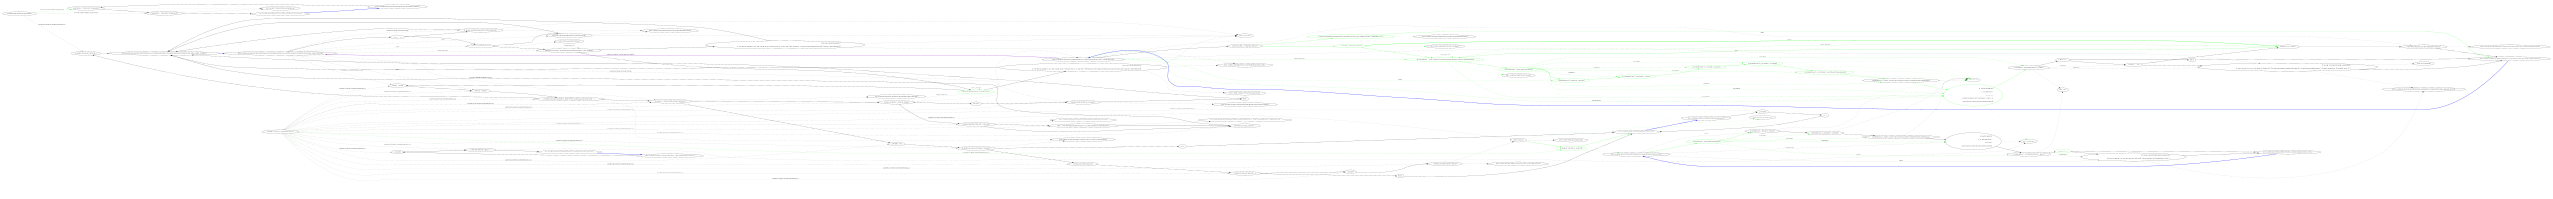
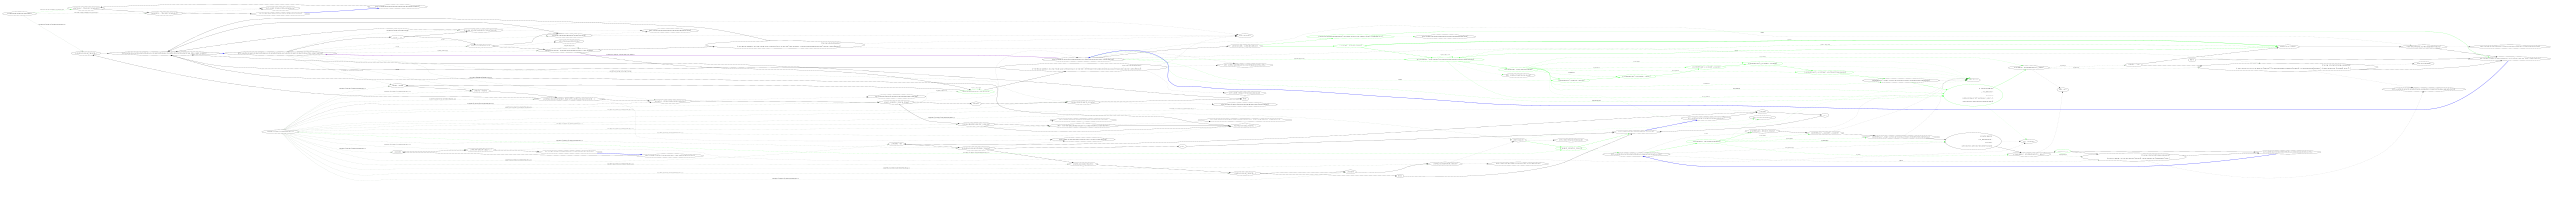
  digraph {
    fontname="Comic Neue"
    rankdir=LR
    node [fontname="Comic Neue" cluster="Hangfire.SqlServer.SqlServerDistributedLock.SqlServerDistributedLock(Hangfire.SqlServer.SqlServerStorage, string, System.TimeSpan)" span="0-0"]
    edge [fontname="Comic Neue" style=solid]
    n1 [label="Hangfire.Server.ServerWatchdogOptions" cluster="" span=""]
    n2 [cluster="Hangfire.Server.ServerWatchdogOptions.ServerWatchdogOptions()" label="ServerTimeout = TimeSpan.FromMinutes(5)" span="24-24"]
    n3 [cluster="Hangfire.Server.ServerWatchdogOptions.ServerWatchdogOptions()" label="CheckInterval = TimeSpan.FromMinutes(5)" span="25-25"]
    n4 [label="AcquiredLocks.Value[_resource]++" span="96-96"]
    n5 [cluster="System.TimeSpan.FromMinutes(double)" label="Entry System.TimeSpan.FromMinutes(double)"]
    n6 [cluster="Hangfire.Server.ServerWatchdogOptions.ServerWatchdogOptions()" label="Exit Hangfire.Server.ServerWatchdogOptions.ServerWatchdogOptions()" span="22-22"]
    n7 [cluster="Hangfire.Server.ServerWatchdogOptions.ServerWatchdogOptions()" label="Entry Hangfire.Server.ServerWatchdogOptions.ServerWatchdogOptions()" span="22-22"]
    n8 [cluster="Hangfire.SqlServer.SqlServerDistributedLock.Dispose()" color=green community=0 label="13: Release(_connection, _resource)" span="123-123"]
    n9 [cluster="Hangfire.SqlServer.SqlServerDistributedLock.Dispose()" label="Exit Hangfire.SqlServer.SqlServerDistributedLock.Dispose()" span="100-100"]
    n10 [cluster="Hangfire.SqlServer.SqlServerDistributedLock.Release(IDbConnection, string)" label="Entry Hangfire.SqlServer.SqlServerDistributedLock.Release(IDbConnection, string)" span="212-212"]
    n11 [cluster="Hangfire.SqlServer.SqlServerDistributedLock.Dispose()" label="Entry Hangfire.SqlServer.SqlServerDistributedLock.Dispose()" span="100-100"]
    n12 [cluster="Hangfire.SqlServer.SqlServerDistributedLock.Release(IDbConnection, string)" color=green community=0 label="6: var parameters = new DynamicParameters()" span="214-214"]
    n13 [cluster="Hangfire.SqlServer.SqlServerDistributedLock.Release(IDbConnection, string)" label="parameters.Add(''@Resource'', resource)" span="215-215"]
    n14 [cluster="Hangfire.SqlServer.SqlServerDistributedLock.Release(IDbConnection, string)" label="connection.Execute(\r\n                @''sp_releaseapplock'',\r\n                parameters,\r\n                commandType: CommandType.StoredProcedure)" span="219-222"]
    n15 [cluster="Hangfire.SqlServer.SqlServerDistributedLock.Release(IDbConnection, string)" label="throw new SqlServerDistributedLockException(\r\n                    $''Could not release a lock on the resource '{resource}': Server returned the '{releaseResult}' error.'');" span="228-229"]
    n16 [label="Hangfire.SqlServer.SqlServerDistributedLock" cluster="" span=""]
    n17 [cluster="Hangfire.SqlServer.SqlServerDistributedLock.Dispose()" label="_timer?.Dispose()" span="121-121"]
    n18 [label="_storage = storage" span="70-70"]
    n19 [label="_resource = resource" span="71-71"]
    n20 [label="!AcquiredLocks.Value.ContainsKey(_resource) || AcquiredLocks.Value[_resource] == 0" span="73-73"]
    n21 [label="_connection = storage.CreateAndOpenConnection()" span="75-75"]
    n22 [label="Acquire(_connection, _resource, timeout)" span="79-79"]
    n23 [label="storage.StoredProcedure(_connection)" span="83-83"]
    n24 [label="!_storage.IsExistingConnection(_connection)" span="87-87"]
    n25 [label="_timer = new Timer(ExecuteKeepAliveQuery, null, KeepAliveInterval, KeepAliveInterval)" span="89-89"]
    n26 [label="AcquiredLocks.Value[_resource] = 1" span="92-92"]
    n27 [cluster="Hangfire.SqlServer.SqlServerDistributedLock.Dispose()" label=_completed span="102-102"]
    n28 [cluster="Hangfire.SqlServer.SqlServerDistributedLock.Dispose()" label="_completed = true" span="104-104"]
    n29 [cluster="Hangfire.SqlServer.SqlServerDistributedLock.Dispose()" label="!AcquiredLocks.Value.ContainsKey(_resource)" span="106-106"]
    n30 [cluster="Hangfire.SqlServer.SqlServerDistributedLock.Dispose()" label="AcquiredLocks.Value[_resource]--" span="108-108"]
    n31 [cluster="Hangfire.SqlServer.SqlServerDistributedLock.Dispose()" label="AcquiredLocks.Value[_resource] != 0" span="110-110"]
    n32 [cluster="Hangfire.SqlServer.SqlServerDistributedLock.Dispose()" label=_lockObject span="112-112"]
    n33 [cluster="Hangfire.SqlServer.SqlServerDistributedLock.Dispose()" label="AcquiredLocks.Value.Remove(_resource)" span="119-119"]
    n34 [cluster="Hangfire.SqlServer.SqlServerDistributedLock.ExecuteKeepAliveQuery(object)" label=_lockObject span="135-135"]
    n35 [cluster="Hangfire.SqlServer.SqlServerDistributedLock.ExecuteKeepAliveQuery(object)" label="_connection?.Execute(''SELECT 1;'')" span="139-139"]
    n36 [cluster="System.Threading.Timer.Dispose()" label="Entry System.Threading.Timer.Dispose()"]
    n37 [cluster="Unk.Add" label="Entry Unk.Add" span=""]
    n38 [cluster="System.Collections.Generic.Dictionary<TKey, TValue>.ContainsKey(TKey)" label="Entry System.Collections.Generic.Dictionary<TKey, TValue>.ContainsKey(TKey)"]
    n39 [cluster="Hangfire.SqlServer.SqlServerStorage.CreateAndOpenConnection()" label="Entry Hangfire.SqlServer.SqlServerStorage.CreateAndOpenConnection()" span="232-232"]
    n40 [cluster="Hangfire.SqlServer.SqlServerDistributedLock.Acquire(IDbConnection, string, System.TimeSpan)" label="Entry Hangfire.SqlServer.SqlServerDistributedLock.Acquire(IDbConnection, string, System.TimeSpan)" span="153-153"]
    n41 [label=Exception span="81-81"]
    n42 [label="throw;" span="84-84"]
    n43 [cluster="Hangfire.SqlServer.SqlServerStorage.ReleaseConnection(IDbConnection)" label="Entry Hangfire.SqlServer.SqlServerStorage.ReleaseConnection(IDbConnection)" span="249-249"]
    n44 [cluster="Hangfire.SqlServer.SqlServerStorage.IsExistingConnection(IDbConnection)" label="Entry Hangfire.SqlServer.SqlServerStorage.IsExistingConnection(IDbConnection)" span="244-244"]
    n45 [cluster="System.Threading.Timer.Timer(System.Threading.TimerCallback, object, System.TimeSpan, System.TimeSpan)" label="Entry System.Threading.Timer.Timer(System.Threading.TimerCallback, object, System.TimeSpan, System.TimeSpan)"]
    n46 [label="Exit Hangfire.SqlServer.SqlServerDistributedLock.SqlServerDistributedLock(Hangfire.SqlServer.SqlServerStorage, string, System.TimeSpan)" span="61-61"]
    n47 [cluster="Hangfire.SqlServer.SqlServerDistributedLock.Dispose()" label="return;" span="102-102"]
    n48 [cluster="Hangfire.SqlServer.SqlServerDistributedLock.Dispose()" label="return;" span="106-106"]
    n49 [cluster="Hangfire.SqlServer.SqlServerDistributedLock.Dispose()" label="return;" span="110-110"]
    n50 [cluster="System.Collections.Generic.Dictionary<TKey, TValue>.Remove(TKey)" label="Entry System.Collections.Generic.Dictionary<TKey, TValue>.Remove(TKey)"]
    n51 [cluster="Unk.Execute" label="Entry Unk.Execute" span=""]
    n52 [cluster="Hangfire.SqlServer.SqlServerDistributedLock.ExecuteKeepAliveQuery(object)" label="Exit Hangfire.SqlServer.SqlServerDistributedLock.ExecuteKeepAliveQuery(object)" span="133-133"]
    n53 [cluster="DynamicParameters.cstr" label="Entry DynamicParameters.cstr" span=""]
    n54 [cluster="Hangfire.SqlServer.SqlServerDistributedLock.Release(IDbConnection, string)" label="parameters.Add(''@LockOwner'', LockOwner)" span="216-216"]
    n55 [cluster="Hangfire.SqlServer.SqlServerDistributedLock.Release(IDbConnection, string)" label="parameters.Add(''@Result'', dbType: DbType.Int32, direction: ParameterDirection.ReturnValue)" span="217-217"]
    n56 [cluster="Hangfire.SqlServer.SqlServerDistributedLock.Release(IDbConnection, string)" label="var releaseResult = parameters.Get<int>(''@Result'')" span="224-224"]
    n57 [cluster="Hangfire.SqlServer.SqlServerDistributedLock.Release(IDbConnection, string)" label="Exit Hangfire.SqlServer.SqlServerDistributedLock.Release(IDbConnection, string)" span="212-212"]
    n58 [cluster="Hangfire.SqlServer.SqlServerDistributedLockException.SqlServerDistributedLockException(string)" label="Entry Hangfire.SqlServer.SqlServerDistributedLockException.SqlServerDistributedLockException(string)" span="22-22"]
    n59 [cluster="Hangfire.SqlServer.SqlServerDistributedLock.Acquire(IDbConnection, string, System.TimeSpan)" color=green community=0 label="1: var lockTimeout = (long) Math.Min(LockTimeout.TotalMilliseconds, timeout.TotalMilliseconds)" span="176-176"]
    n60 [cluster="Hangfire.SqlServer.SqlServerDistributedLock.Acquire(IDbConnection, string, System.TimeSpan)" label="started.Elapsed < timeout" span="207-207"]
    n61 [cluster="Hangfire.SqlServer.SqlServerDistributedLock.Acquire(IDbConnection, string, System.TimeSpan)" color=green community=0 label="5: var parameters = new DynamicParameters()" span="180-180"]
    n62 [cluster="System.Math.Min(double, double)" label="Entry System.Math.Min(double, double)"]
    n63 [cluster="Hangfire.SqlServer.SqlServerDistributedLock.Acquire(IDbConnection, string, System.TimeSpan)" color=green community=0 label="12: connection.Execute(\r\n                    @''sp_getapplock'',\r\n                    parameters,\r\n                    commandTimeout: (int) (lockTimeout / 1000) + 5,\r\n                    commandType: CommandType.StoredProcedure)" span="188-192"]
    n64 [cluster="Hangfire.SqlServer.SqlServerDistributedLock.Acquire(IDbConnection, string, System.TimeSpan)" label="throw new DistributedLockTimeoutException(resource);" span="209-209"]
    n65 [cluster="Hangfire.SqlServer.SqlServerDistributedLock.Acquire(IDbConnection, string, System.TimeSpan)" color=green community=0 label="0: parameters.Add(''@Resource'', resource)" span="181-181"]
    n66 [cluster="Hangfire.SqlServer.SqlServerDistributedLock.Acquire(IDbConnection, string, System.TimeSpan)" color=green community=0 label="12: parameters.Add(''@DbPrincipal'', ''public'')" span="182-182"]
    n67 [cluster="Hangfire.SqlServer.SqlServerDistributedLock.Acquire(IDbConnection, string, System.TimeSpan)" label="parameters.Add(''@Result'', dbType: DbType.Int32, direction: ParameterDirection.ReturnValue)" span="186-186"]
    n68 [cluster="Hangfire.SqlServer.SqlServerDistributedLock.Acquire(IDbConnection, string, System.TimeSpan)" label="var lockResult = parameters.Get<int>(''@Result'')" span="194-194"]
    n69 [cluster="Hangfire.SqlServer.SqlServerDistributedLock.Acquire(IDbConnection, string, System.TimeSpan)" color=green community=0 label="12: parameters.Add(''@LockMode'', LockMode)" span="183-183"]
    n70 [cluster="Hangfire.SqlServer.SqlServerDistributedLock.Acquire(IDbConnection, string, System.TimeSpan)" color=green community=0 label="15: parameters.Add(''@LockOwner'', LockOwner)" span="184-184"]
    n71 [cluster="Hangfire.SqlServer.SqlServerDistributedLock.Acquire(IDbConnection, string, System.TimeSpan)" color=green community=0 label="12: parameters.Add(''@LockTimeout'', LockTimeout.TotalMilliseconds)" span="185-185"]
    n72 [cluster="Hangfire.SqlServer.SqlServerDistributedLock.Acquire(IDbConnection, string, System.TimeSpan)" label="connection.State != ConnectionState.Open" span="155-155"]
    n73 [cluster="Hangfire.SqlServer.SqlServerDistributedLock.Acquire(IDbConnection, string, System.TimeSpan)" label="throw new SqlServerDistributedLockException(\r\n                        $''Could not place a lock on the resource '{resource}': {(LockErrorMessages.ContainsKey(lockResult) ? LockErrorMessages[lockResult] : $''Server returned the '{lockResult}' error.'')}.'');" span="204-205"]
    n74 [label="Entry Hangfire.SqlServer.SqlServerDistributedLock.SqlServerDistributedLock(Hangfire.SqlServer.SqlServerStorage, string, System.TimeSpan)" span="61-61"]
    n75 [cluster="Hangfire.SqlServer.SqlServerDistributedLock.Acquire(IDbConnection, string, System.TimeSpan)" color=green community=0 label="11: var started = Stopwatch.StartNew()" span="165-165"]
    n76 [cluster="Hangfire.SqlServer.SqlServerDistributedLock.Acquire(IDbConnection, string, System.TimeSpan)" color=green community=0 label="12: throw new InvalidOperationException(''Connection must be open before acquiring a distributed lock.'');" span="162-162"]
    n77 [cluster="Hangfire.SqlServer.SqlServerDistributedLock.Acquire(IDbConnection, string, System.TimeSpan)" label="Exit Hangfire.SqlServer.SqlServerDistributedLock.Acquire(IDbConnection, string, System.TimeSpan)" span="153-153"]
    n78 [cluster="Unk.ContainsKey" label="Entry Unk.ContainsKey" span=""]
    n79 [cluster="Hangfire.Storage.DistributedLockTimeoutException.DistributedLockTimeoutException(string)" label="Entry Hangfire.Storage.DistributedLockTimeoutException.DistributedLockTimeoutException(string)" span="6-6"]
    n80 [label="storage == null" span="63-63"]
    n81 [label="throw new ArgumentNullException(nameof(storage));" span="63-63"]
    n82 [label="String.IsNullOrEmpty(resource)" span="64-64"]
    n83 [label="throw new ArgumentNullException(nameof(resource));" span="64-64"]
    n84 [label="timeout.TotalSeconds + CommandTimeoutAdditionSeconds > Int32.MaxValue" span="65-65"]
-   n85 [cluster="System.Diagnostics.Stopwatch.StartNew()" label="Entry System.Diagnostics.Stopwatch.StartNew()"]
    n86 [cluster="Hangfire.SqlServer.SqlServerDistributedLock.Acquire(IDbConnection, string, System.TimeSpan)" label="lockResult == -999" span="202-202"]
-   n87 [cluster="Hangfire.SqlServer.SqlServerDistributedLock.Acquire(IDbConnection, string, System.TimeSpan)" label="lockResult >= 0" span="196-196"]
    n88 [cluster="Unk.>" label="Entry Unk.>" span=""]
    n89 [cluster="Hangfire.SqlServer.SqlServerDistributedLock.Acquire(IDbConnection, string, System.TimeSpan)" label="return;" span="199-199"]
    n90 [cluster="System.InvalidOperationException.InvalidOperationException(string)" label="Entry System.InvalidOperationException.InvalidOperationException(string)"]
    n91 [cluster="Hangfire.SqlServer.SqlServerDistributedLock.Release(IDbConnection, string)" color=green label="releaseResult < 0" span="226-226"]
    n92 [cluster="Hangfire.SqlServer.SqlServerDistributedLock.ExecuteKeepAliveQuery(object)" label="Entry Hangfire.SqlServer.SqlServerDistributedLock.ExecuteKeepAliveQuery(object)" span="133-133"]
    n93 [cluster="System.ArgumentNullException.ArgumentNullException(string)" label="Entry System.ArgumentNullException.ArgumentNullException(string)"]
    n94 [cluster="Unk.nameof" label="Entry Unk.nameof" span=""]
    n95 [cluster="string.IsNullOrEmpty(string)" label="Entry string.IsNullOrEmpty(string)"]
    n96 [color=green label="timeout.TotalMilliseconds > Int32.MaxValue" span="67-67"]
    n97 [label="throw new ArgumentException(\r\n                $''The timeout specified is too large. Please supply a timeout equal to or less than {Int32.MaxValue - CommandTimeoutAdditionSeconds} seconds'', nameof(timeout));" span="65-66"]
    n98 [label="throw new ArgumentException(\r\n                $''The timeout specified is too large. Please supply a timeout equal to or less than {(int)TimeSpan.FromMilliseconds(Int32.MaxValue).TotalSeconds} seconds'', nameof(timeout));" span="67-68"]
    n99 [cluster="System.ArgumentException.ArgumentException(string, string)" label="Entry System.ArgumentException.ArgumentException(string, string)"]
    n100 [cluster="System.TimeSpan.FromMilliseconds(double)" label="Entry System.TimeSpan.FromMilliseconds(double)"]
    n1 -> n2 [color=green label="Hangfire.Server.ServerWatchdogOptions" style=dashed]
    n1 -> n3 [color=darkseagreen4 label="Hangfire.Server.ServerWatchdogOptions" style=dashed]
    n1 -> n4 [color=darkseagreen4 label="Hangfire.SqlServer.SqlServerDistributedLock" style=dashed]
    n2 -> n3
    n2 -> n5 [style=dotted]
    n3 -> n5 [style=dotted]
    n3 -> n6
    n4 -> n46
    n6 -> n7 [color=blue style=bold]
    n7 -> n2
    n8 -> n9 [color=green]
    n8 -> n10 [color=green style=dotted]
    n9 -> n11 [color=blue style=bold]
    n10 -> n12 [color=green]
    n10 -> n13 [color=darkseagreen4 label=string style=dashed]
    n10 -> n14 [color=darkseagreen4 label=IDbConnection style=dashed]
    n10 -> n15 [color=darkseagreen4 label=string style=dashed]
    n11 -> n27
    n12 -> n13 [color=green]
    n12 -> n14 [color=green label=parameters style=dashed]
    n12 -> n53 [color=green style=dotted]
    n12 -> n54 [color=green label=parameters style=dashed]
    n12 -> n55 [color=green label=parameters style=dashed]
    n12 -> n56 [color=green label=variable style=dashed]
    n13 -> n37 [style=dotted]
    n13 -> n54
    n14 -> n51 [style=dotted]
    n14 -> n56
    n15 -> n57
    n15 -> n58 [style=dotted]
    n16 -> n8 [color=green label="Hangfire.SqlServer.SqlServerDistributedLock" style=dashed]
    n16 -> n17 [color=darkseagreen4 label="Hangfire.SqlServer.SqlServerDistributedLock" style=dashed]
    n16 -> n18 [color=darkseagreen4 label="Hangfire.SqlServer.SqlServerDistributedLock" style=dashed]
    n16 -> n19 [color=darkseagreen4 label="Hangfire.SqlServer.SqlServerDistributedLock" style=dashed]
    n16 -> n20 [color=darkseagreen4 label="Hangfire.SqlServer.SqlServerDistributedLock" style=dashed]
    n16 -> n21 [color=black label="Hangfire.SqlServer.SqlServerDistributedLock" style=dashed]
    n16 -> n22 [color=darkseagreen4 label="Hangfire.SqlServer.SqlServerDistributedLock" style=dashed]
    n16 -> n23 [color=darkseagreen4 label="Hangfire.SqlServer.SqlServerDistributedLock" style=dashed]
    n16 -> n24 [color=darkseagreen4 label="Hangfire.SqlServer.SqlServerDistributedLock" style=dashed]
    n16 -> n25 [color=darkseagreen4 label="Hangfire.SqlServer.SqlServerDistributedLock" style=dashed]
    n16 -> n26 [color=darkseagreen4 label="Hangfire.SqlServer.SqlServerDistributedLock" style=dashed]
    n16 -> n27 [color=darkseagreen4 label="Hangfire.SqlServer.SqlServerDistributedLock" style=dashed]
    n16 -> n28 [color=darkseagreen4 label="Hangfire.SqlServer.SqlServerDistributedLock" style=dashed]
    n16 -> n29 [color=darkseagreen4 label="Hangfire.SqlServer.SqlServerDistributedLock" style=dashed]
    n16 -> n30 [color=darkseagreen4 label="Hangfire.SqlServer.SqlServerDistributedLock" style=dashed]
    n16 -> n31 [color=darkseagreen4 label="Hangfire.SqlServer.SqlServerDistributedLock" style=dashed]
    n16 -> n32 [color=darkseagreen4 label="Hangfire.SqlServer.SqlServerDistributedLock" style=dashed]
    n16 -> n33 [color=darkseagreen4 label="Hangfire.SqlServer.SqlServerDistributedLock" style=dashed]
    n16 -> n34 [color=darkseagreen4 label="Hangfire.SqlServer.SqlServerDistributedLock" style=dashed]
    n16 -> n35 [color=darkseagreen4 label="Hangfire.SqlServer.SqlServerDistributedLock" style=dashed]
    n17 -> n8 [color=green]
    n17 -> n36 [style=dotted]
    n17 -> n37 [color=green style=dotted]
    n18 -> n19
    n19 -> n20
    n20 -> n4
    n20 -> n21
    n20 -> n38 [style=dotted]
    n21 -> n22
    n21 -> n39 [style=dotted]
    n22 -> n24
    n22 -> n40 [style=dotted]
    n22 -> n41
    n23 -> n42
    n23 -> n43 [style=dotted]
    n24 -> n25
    n24 -> n26
    n24 -> n44 [style=dotted]
    n25 -> n26
    n25 -> n45 [style=dotted]
    n26 -> n46
-   n21 -> n28
+   n27 -> n28
    n27 -> n47
    n28 -> n29
    n29 -> n30
    n29 -> n38 [style=dotted]
    n29 -> n48
    n30 -> n31
    n31 -> n32
    n31 -> n49
    n32 -> n33
    n33 -> n17 [style=dotted]
    n33 -> n50 [style=dotted]
    n34 -> n35
    n35 -> n51 [style=dotted]
    n35 -> n52
    n40 -> n59 [color=green label="System.TimeSpan" style=dashed]
    n40 -> n63 [color=green label=IDbConnection style=dashed]
    n40 -> n64 [color=darkseagreen4 label=string style=dashed]
    n40 -> n65 [color=green label=string style=dashed]
    n40 -> n72
    n40 -> n73 [color=darkseagreen4 label=string style=dashed]
    n40 -> n74 [color=darkorchid label="Parameter variable System.TimeSpan timeout" style=bold]
    n41 -> n23
    n42 -> n46
    n46 -> n74 [color=blue style=bold]
    n47 -> n9
    n48 -> n9
    n49 -> n9
    n52 -> n92 [color=blue style=bold]
    n54 -> n37 [style=dotted]
    n54 -> n55
    n55 -> n14
    n55 -> n37 [style=dotted]
    n56 -> n15 [color=darkseagreen4 label=releaseResult style=dashed]
    n56 -> n88 [style=dotted]
    n56 -> n91
    n57 -> n10 [color=blue style=bold]
    n59 -> n59 [color=green label="System.TimeSpan" style=dashed]
    n59 -> n60 [color=green label="System.TimeSpan" style=dashed]
    n59 -> n61 [color=green]
    n59 -> n62 [color=green style=dotted]
    n59 -> n63 [color=green label=lockTimeout style=dashed]
    n60 -> n59 [color=green]
    n60 -> n64
    n61 -> n53 [color=green style=dotted]
    n61 -> n63 [color=green label=parameters style=dashed]
    n61 -> n65 [color=green]
    n61 -> n66 [color=green label=parameters style=dashed]
    n61 -> n67 [color=green label=parameters style=dashed]
    n61 -> n68 [color=green label=parameters style=dashed]
    n61 -> n69 [color=green label=parameters style=dashed]
    n61 -> n70 [color=green label=parameters style=dashed]
    n61 -> n71 [color=green label=parameters style=dashed]
    n63 -> n51 [color=green style=dotted]
    n63 -> n68 [color=green]
    n64 -> n77
    n64 -> n79 [style=dotted]
    n65 -> n66 [color=green]
    n66 -> n37 [color=green style=dotted]
    n66 -> n69 [color=green]
    n67 -> n37 [style=dotted]
    n67 -> n63 [color=green]
    n68 -> n73 [color=darkseagreen4 label=lockResult style=dashed]
    n68 -> n86 [color=darkseagreen4 label=lockResult style=dashed]
-   n68 -> n87
    n68 -> n88 [style=dotted]
    n69 -> n37 [color=green style=dotted]
    n69 -> n70 [color=green]
    n70 -> n37 [color=green style=dotted]
    n70 -> n71 [color=green]
    n71 -> n37 [color=green style=dotted]
    n71 -> n67 [color=green]
    n72 -> n75 [color=green]
    n72 -> n76 [color=green]
    n73 -> n58 [style=dotted]
    n73 -> n77
    n73 -> n78 [style=dotted]
    n74 -> n18 [color=darkseagreen4 label="Hangfire.SqlServer.SqlServerStorage" style=dashed]
    n74 -> n19 [color=darkseagreen4 label=string style=dashed]
    n74 -> n21 [color=darkseagreen4 label="Hangfire.SqlServer.SqlServerStorage" style=dashed]
    n74 -> n23 [color=darkseagreen4 label="Hangfire.SqlServer.SqlServerStorage" style=dashed]
    n74 -> n80
    n74 -> n81 [color=darkseagreen4 label="Hangfire.SqlServer.SqlServerStorage" style=dashed]
    n74 -> n82 [color=darkseagreen4 label=string style=dashed]
    n74 -> n83 [color=darkseagreen4 label=string style=dashed]
    n74 -> n84 [color=darkseagreen4 label="System.TimeSpan" style=dashed]
    n75 -> n59 [color=green]
    n75 -> n60 [color=green label=started style=bold]
-   n75 -> n85 [color=green style=dotted]
    n76 -> n77 [color=green]
    n76 -> n90 [color=green style=dotted]
    n77 -> n40 [color=blue style=bold]
    n80 -> n81
    n80 -> n82
    n81 -> n46
    n81 -> n93 [style=dotted]
    n81 -> n94 [style=dotted]
    n82 -> n83
    n82 -> n84
    n82 -> n95 [style=dotted]
    n83 -> n46
    n83 -> n93 [style=dotted]
    n83 -> n94 [style=dotted]
    n84 -> n84 [color=darkseagreen4 label="System.TimeSpan" style=dashed]
    n84 -> n96
    n84 -> n97
    n86 -> n60
    n86 -> n73
-   n87 -> n86
-   n87 -> n89
    n89 -> n77
    n91 -> n15
    n91 -> n57
    n92 -> n34
    n96 -> n18
-   n96 -> n22 [color=darkseagreen4 label="System.TimeSpan" style=dashed]
+   n22 -> n96 [color=darkseagreen4 label="System.TimeSpan" style=dashed]
    n96 -> n96 [color=darkseagreen4 label="System.TimeSpan" style=dashed]
    n96 -> n98
    n97 -> n46
    n97 -> n94 [style=dotted]
    n97 -> n99 [style=dotted]
    n98 -> n46
    n98 -> n94 [style=dotted]
    n98 -> n99 [style=dotted]
    n98 -> n100 [style=dotted]
  }
